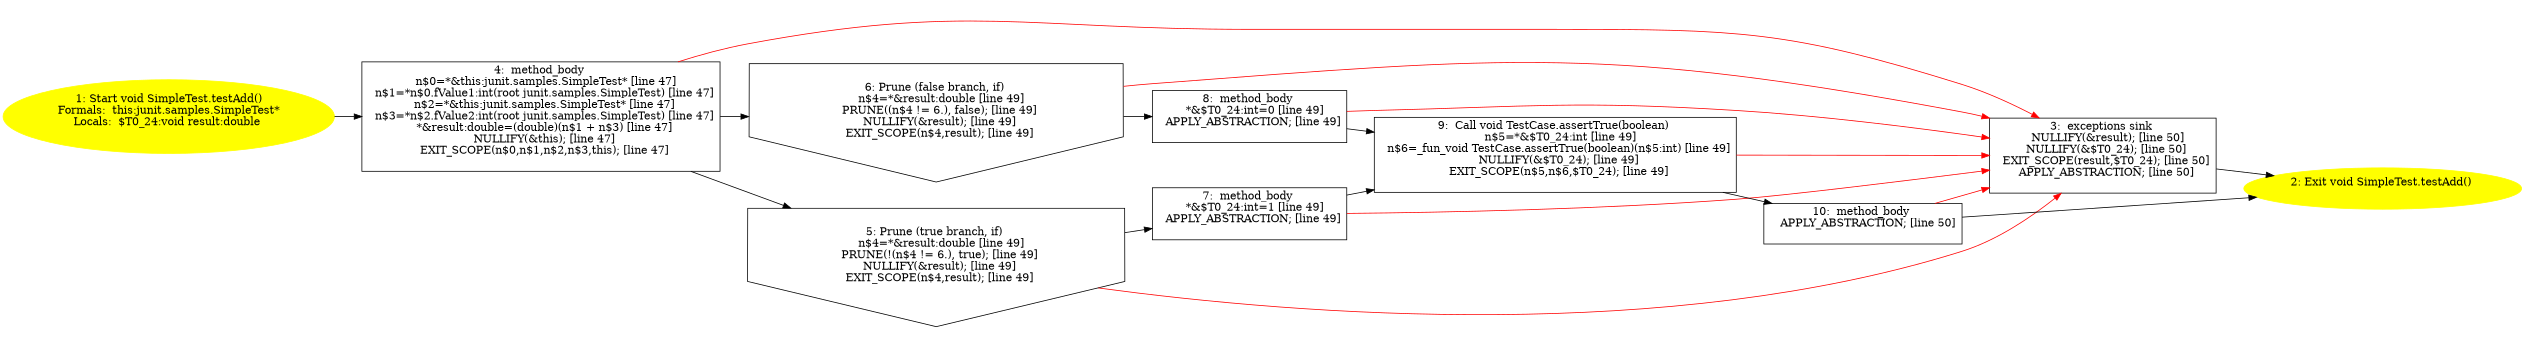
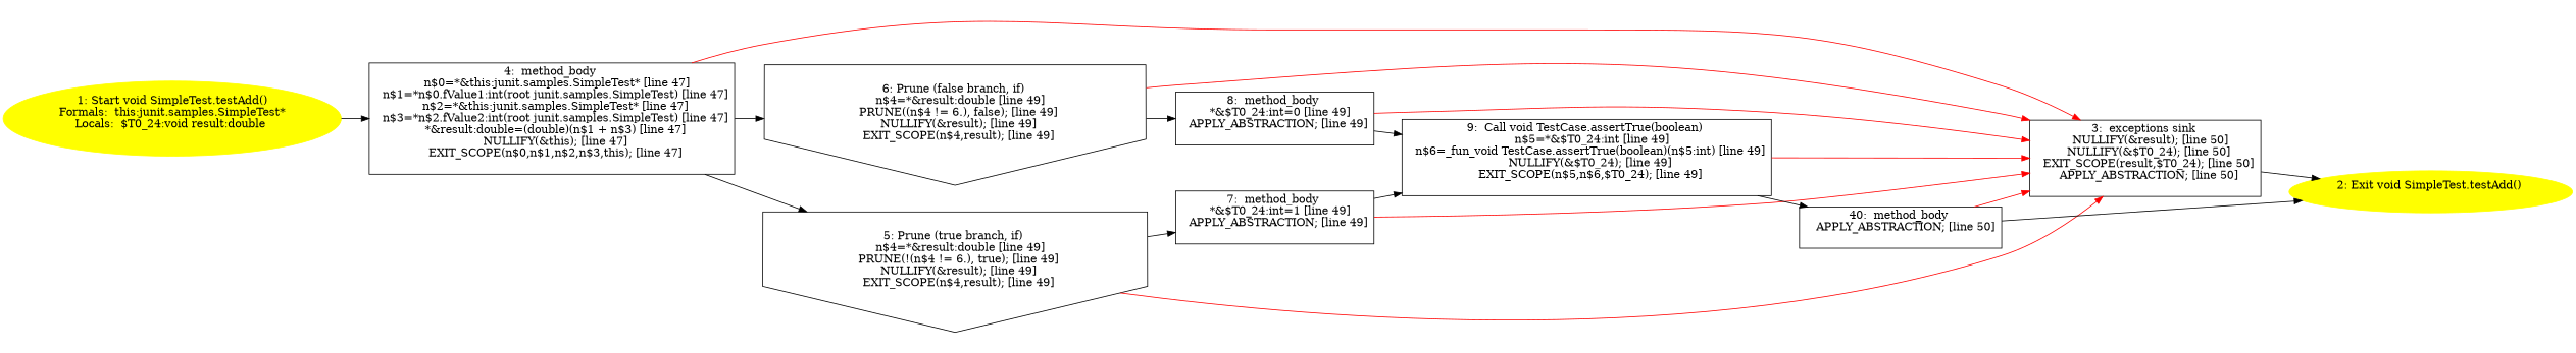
  digraph {
    rankdir=LR
    node [shape=box]
    n1 [color=yellow label="1: Start void SimpleTest.testAdd()\nFormals:  this:junit.samples.SimpleTest*\nLocals:  $T0_24:void result:double \n  " style=filled shape=""]
    n2 [label="4:  method_body \n   n$0=*&this:junit.samples.SimpleTest* [line 47]\n  n$1=*n$0.fValue1:int(root junit.samples.SimpleTest) [line 47]\n  n$2=*&this:junit.samples.SimpleTest* [line 47]\n  n$3=*n$2.fValue2:int(root junit.samples.SimpleTest) [line 47]\n  *&result:double=(double)(n$1 + n$3) [line 47]\n  NULLIFY(&this); [line 47]\n  EXIT_SCOPE(n$0,n$1,n$2,n$3,this); [line 47]\n "]
    n3 [label="3:  exceptions sink \n   NULLIFY(&result); [line 50]\n  NULLIFY(&$T0_24); [line 50]\n  EXIT_SCOPE(result,$T0_24); [line 50]\n  APPLY_ABSTRACTION; [line 50]\n "]
    n4 [label="5: Prune (true branch, if) \n   n$4=*&result:double [line 49]\n  PRUNE(!(n$4 != 6.), true); [line 49]\n  NULLIFY(&result); [line 49]\n  EXIT_SCOPE(n$4,result); [line 49]\n " shape=invhouse]
    n5 [label="6: Prune (false branch, if) \n   n$4=*&result:double [line 49]\n  PRUNE((n$4 != 6.), false); [line 49]\n  NULLIFY(&result); [line 49]\n  EXIT_SCOPE(n$4,result); [line 49]\n " shape=invhouse]
    n6 [color=yellow label="2: Exit void SimpleTest.testAdd() \n  " style=filled shape=""]
    n7 [label="7:  method_body \n   *&$T0_24:int=1 [line 49]\n  APPLY_ABSTRACTION; [line 49]\n "]
    n8 [label="8:  method_body \n   *&$T0_24:int=0 [line 49]\n  APPLY_ABSTRACTION; [line 49]\n "]
    n9 [label="9:  Call void TestCase.assertTrue(boolean) \n   n$5=*&$T0_24:int [line 49]\n  n$6=_fun_void TestCase.assertTrue(boolean)(n$5:int) [line 49]\n  NULLIFY(&$T0_24); [line 49]\n  EXIT_SCOPE(n$5,n$6,$T0_24); [line 49]\n "]
-   n10 [label="10:  method_body \n   APPLY_ABSTRACTION; [line 50]\n "]
+   n10 [label="40:  method_body \n   APPLY_ABSTRACTION; [line 50]\n "]
    n1 -> n2
    n2 -> n3 [color=red]
    n2 -> n4
    n2 -> n5
    n3 -> n6
    n4 -> n3 [color=red]
    n4 -> n7
    n5 -> n3 [color=red]
    n5 -> n8
    n7 -> n3 [color=red]
    n7 -> n9
    n8 -> n3 [color=red]
    n8 -> n9
    n9 -> n3 [color=red]
    n9 -> n10
    n10 -> n3 [color=red]
    n10 -> n6
  }
